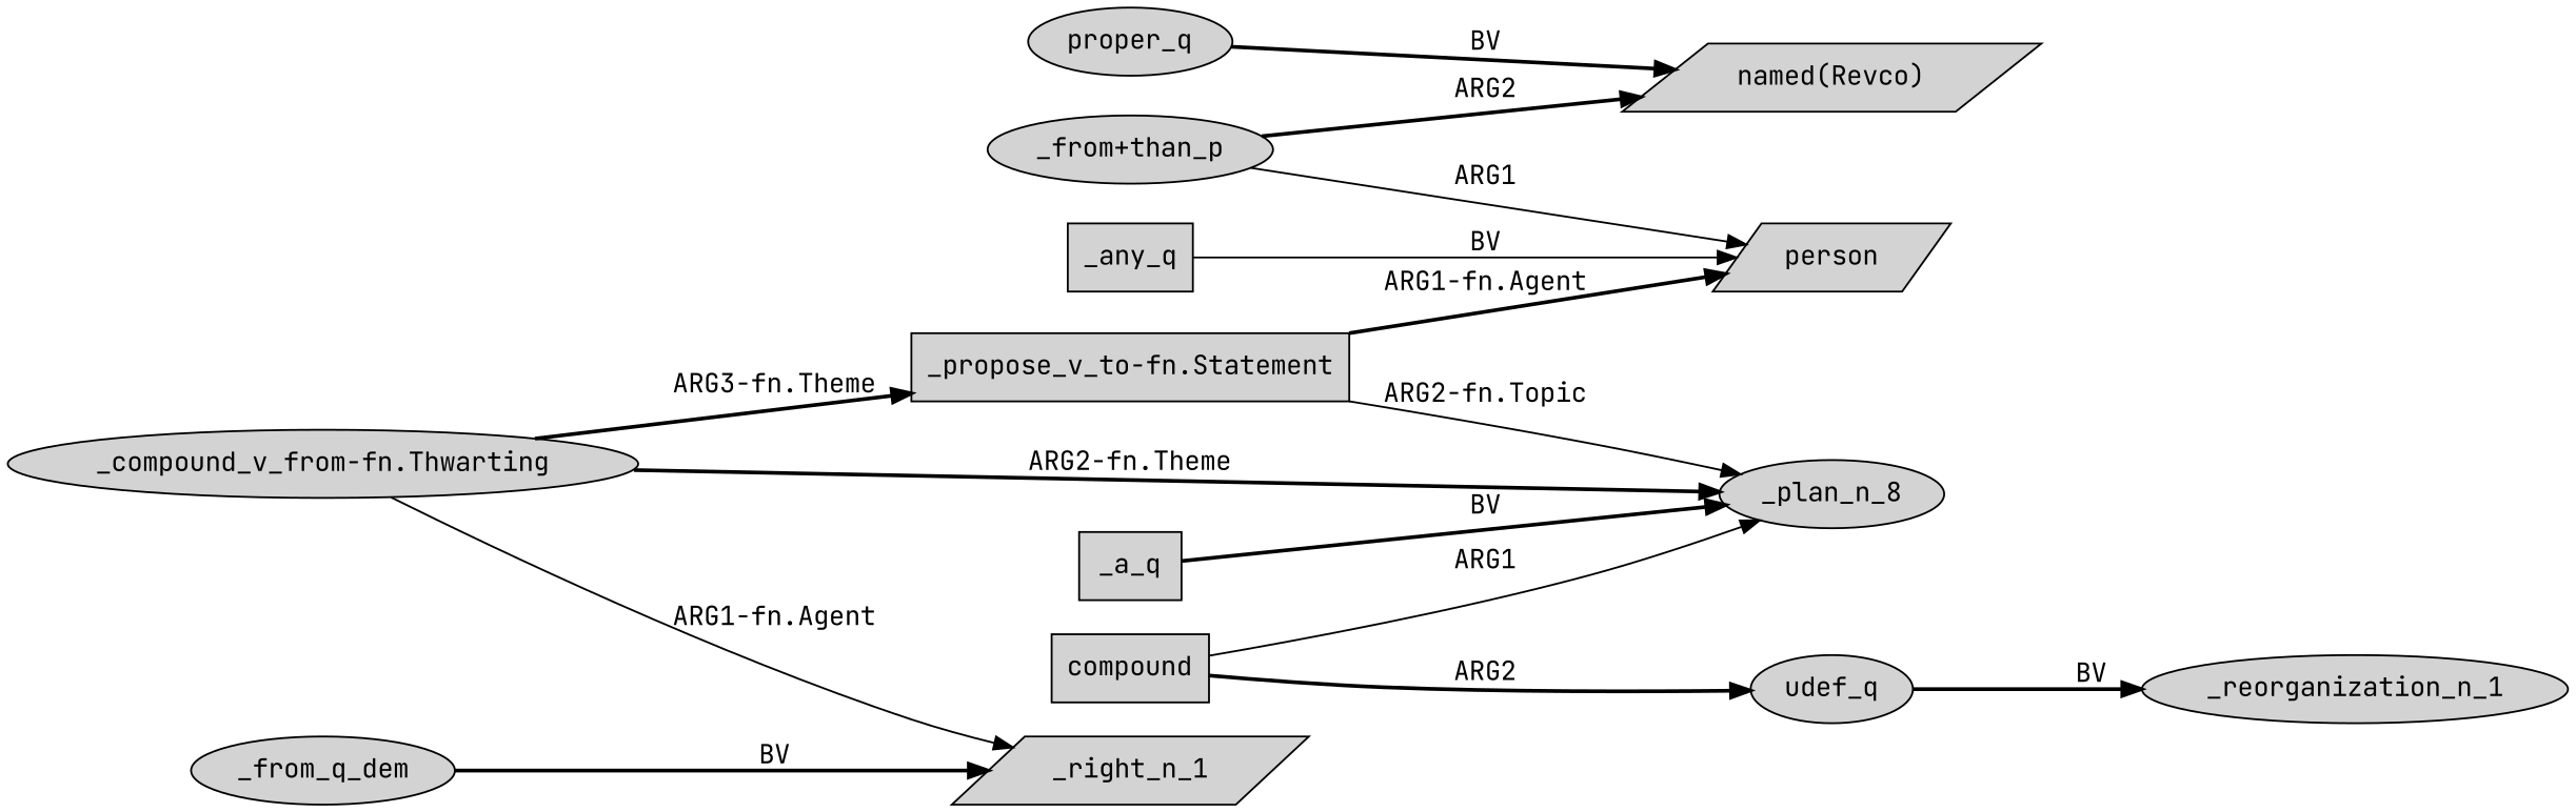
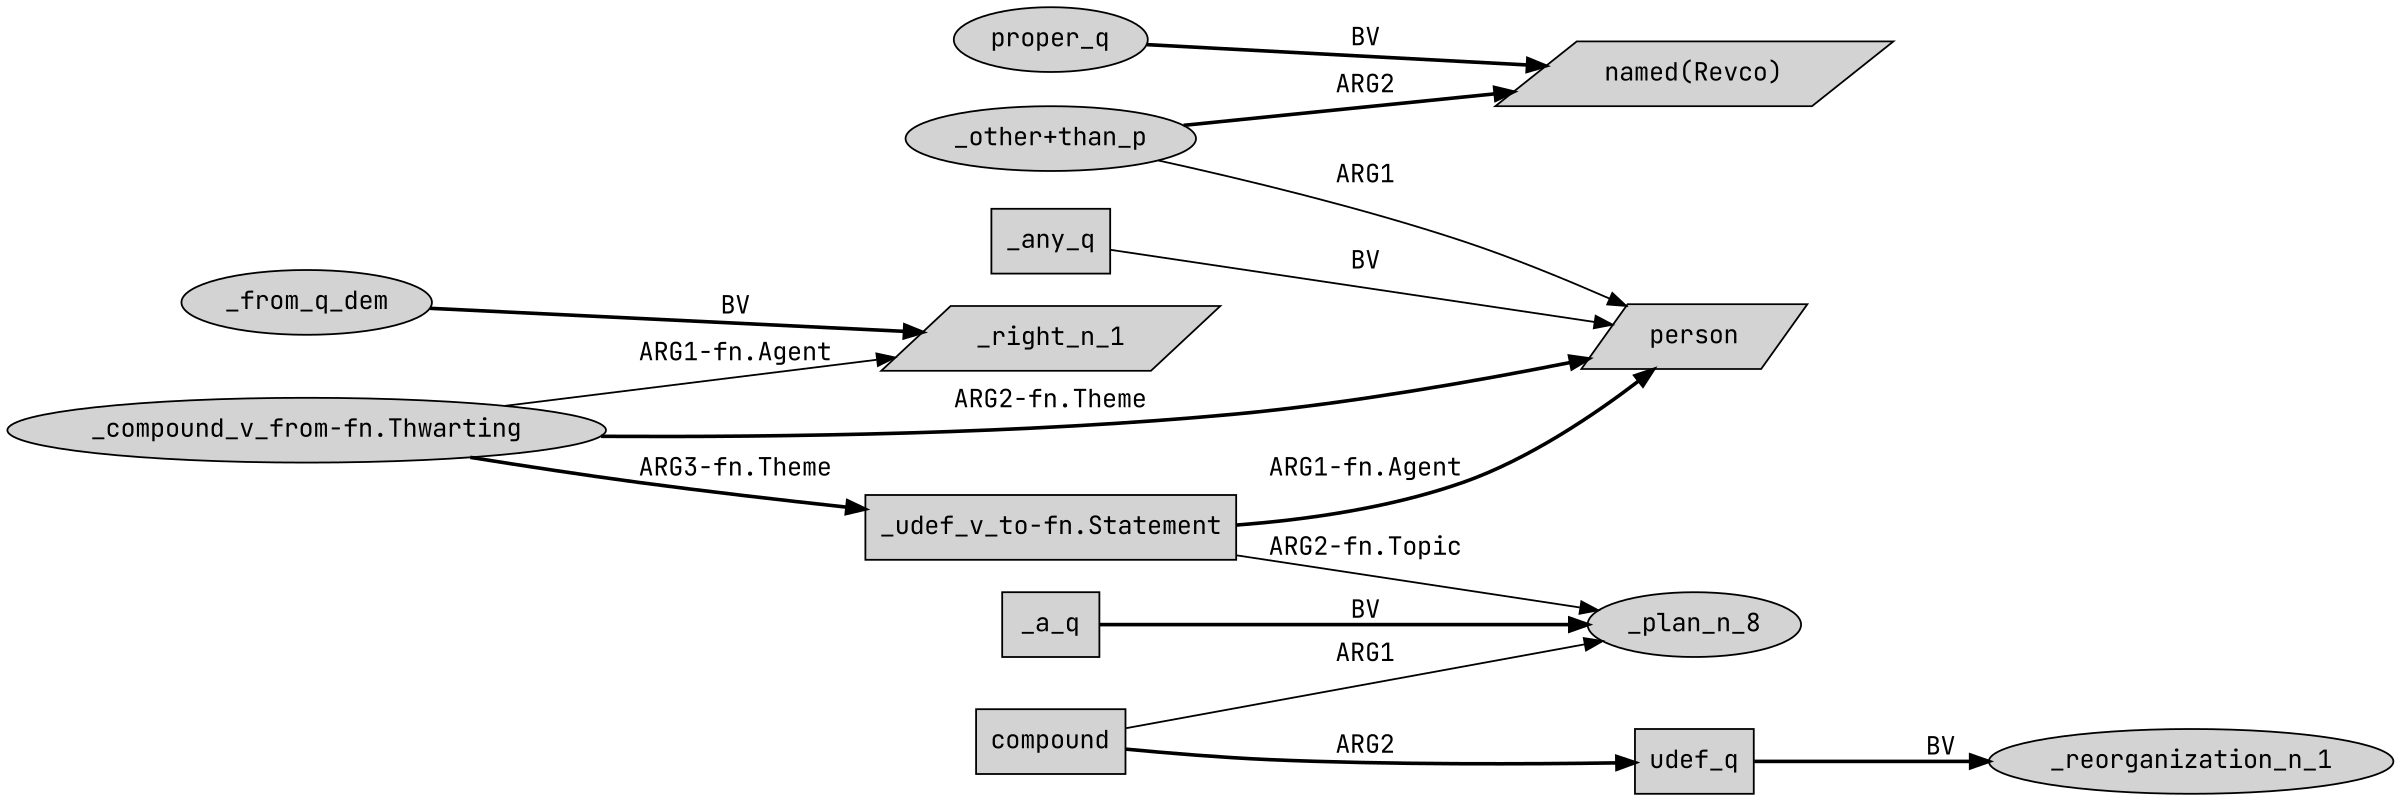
  digraph {
    fontname="JetBrains Mono"
    rankdir=LR
    node [fontname="JetBrains Mono" shape=ellipse style=filled]
    edge [fontname="JetBrains Mono" style=bold]
    "named(Revco)" [shape=parallelogram]
    proper_q
    compound [shape=box]
    n4 [label=_plan_n_8]
-   udef_q
-   "_propose_v_to-fn.Statement" [shape=box]
+   udef_q [shape=box]
+   "_propose_v_to-fn.Statement" [shape=box label="_udef_v_to-fn.Statement"]
    person [shape=parallelogram]
    n8 [label="_compound_v_from-fn.Thwarting"]
    _right_n_1 [shape=parallelogram]
    _any_q [shape=box]
    n11 [label=_from_q_dem]
-   "_other+than_p" [label="_from+than_p"]
+   "_other+than_p"
    _a_q [shape=box]
    _reorganization_n_1
    proper_q -> "named(Revco)" [label=BV]
    compound -> n4 [label=ARG1 style=solid]
    compound -> udef_q [label=ARG2]
    udef_q -> _reorganization_n_1 [label=BV]
    "_propose_v_to-fn.Statement" -> n4 [label="ARG2-fn.Topic" style=solid]
    "_propose_v_to-fn.Statement" -> person [label="ARG1-fn.Agent"]
    n8 -> "_propose_v_to-fn.Statement" [label="ARG3-fn.Theme"]
-   n8 -> n4 [label="ARG2-fn.Theme"]
+   n8 -> person [label="ARG2-fn.Theme"]
    n8 -> _right_n_1 [label="ARG1-fn.Agent" style=solid]
    _any_q -> person [label=BV style=solid]
    n11 -> _right_n_1 [label=BV]
    "_other+than_p" -> "named(Revco)" [label=ARG2]
    "_other+than_p" -> person [label=ARG1 style=solid]
    _a_q -> n4 [label=BV]
  }
